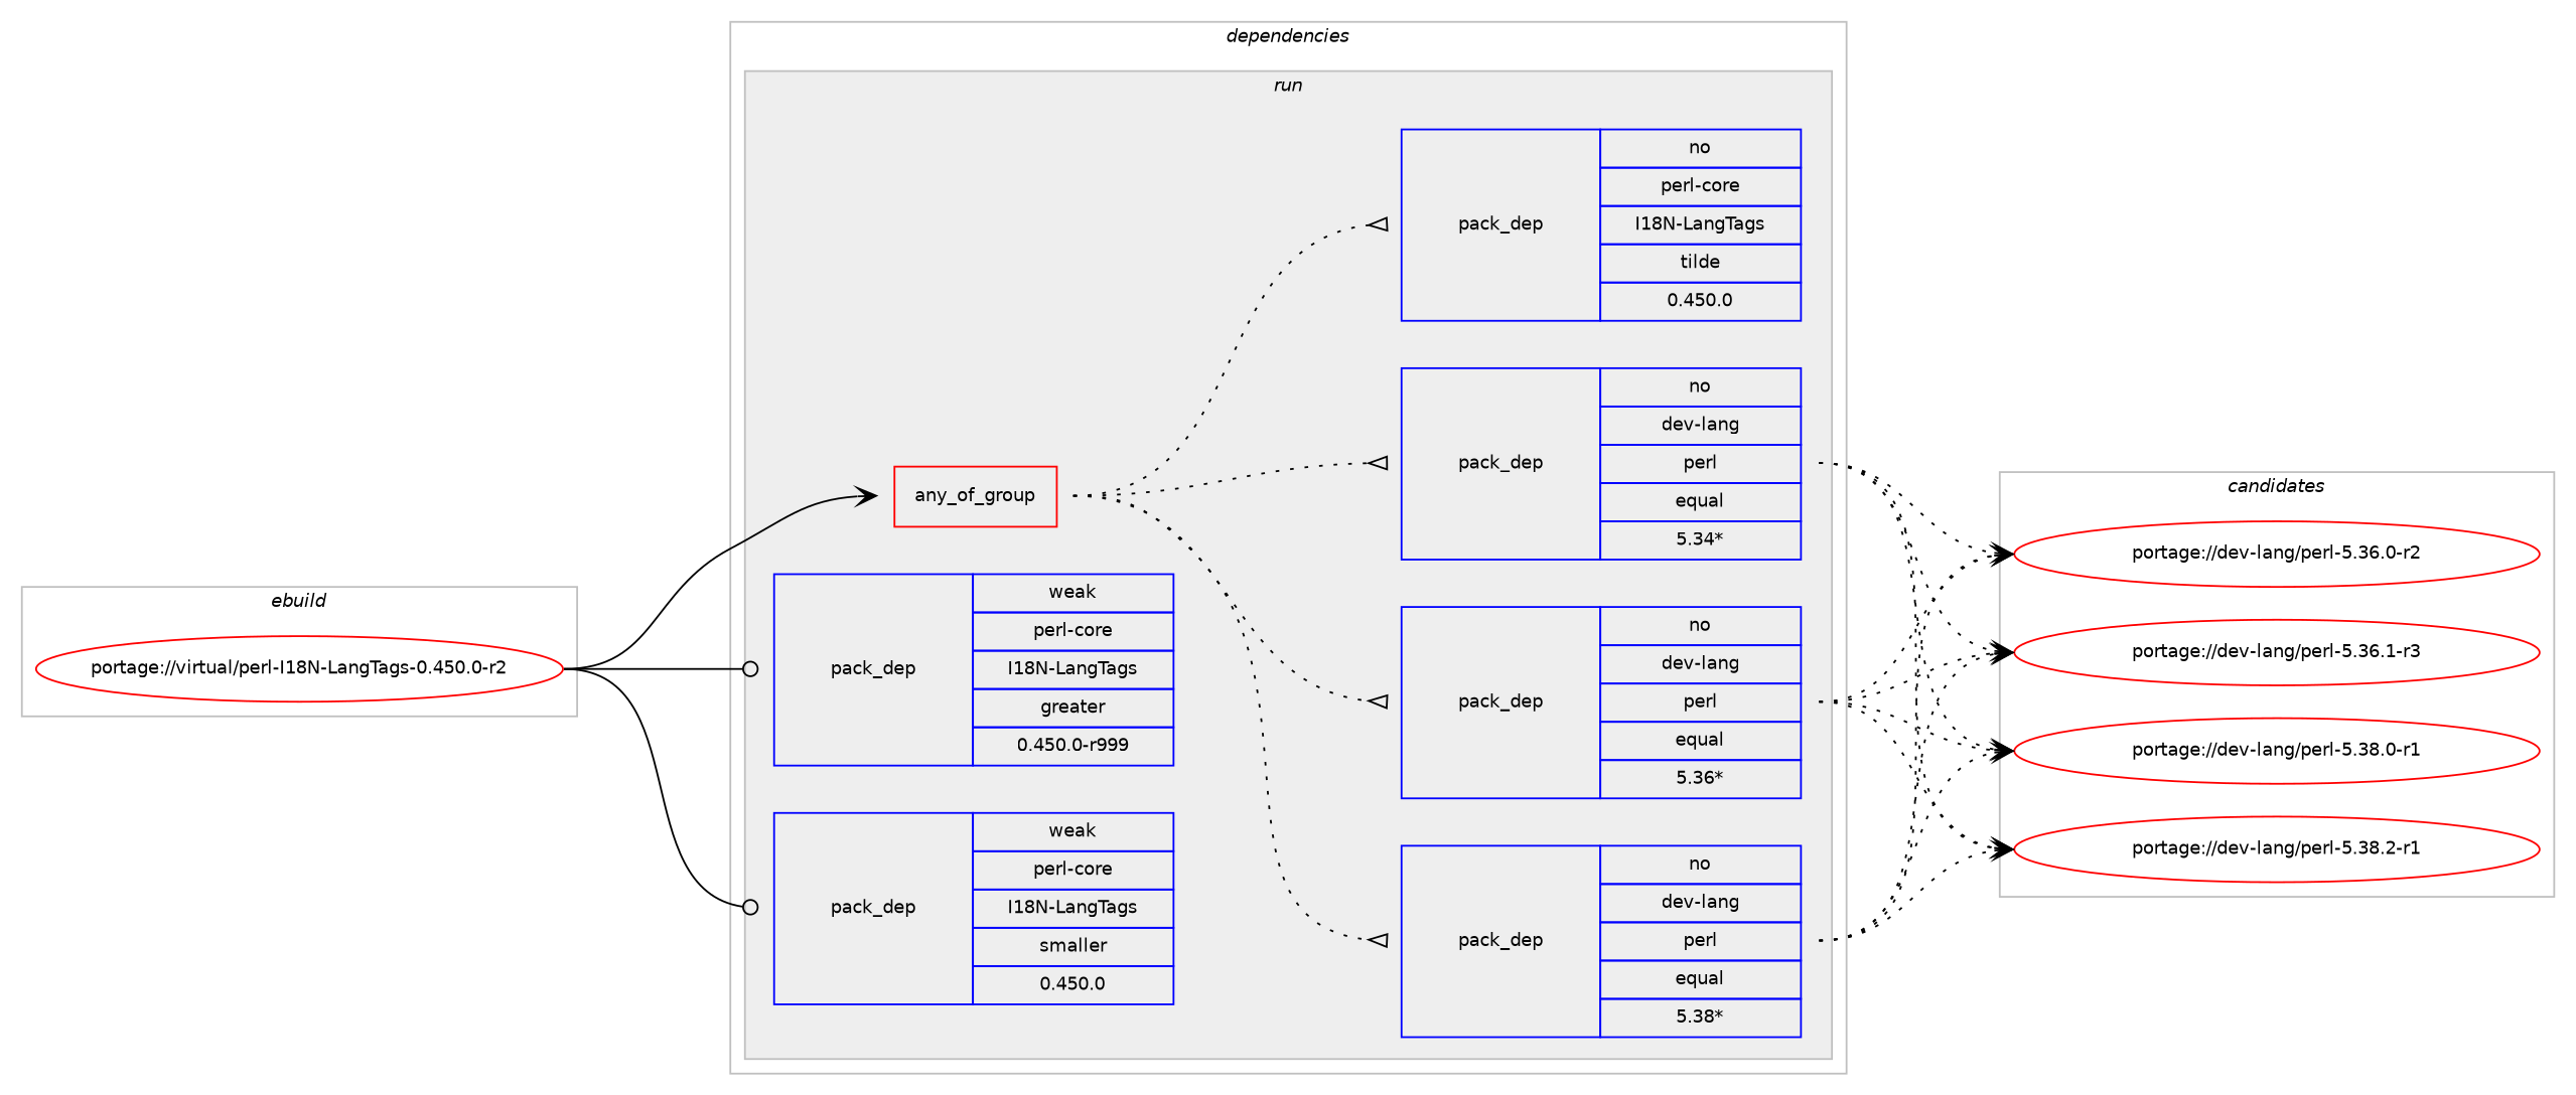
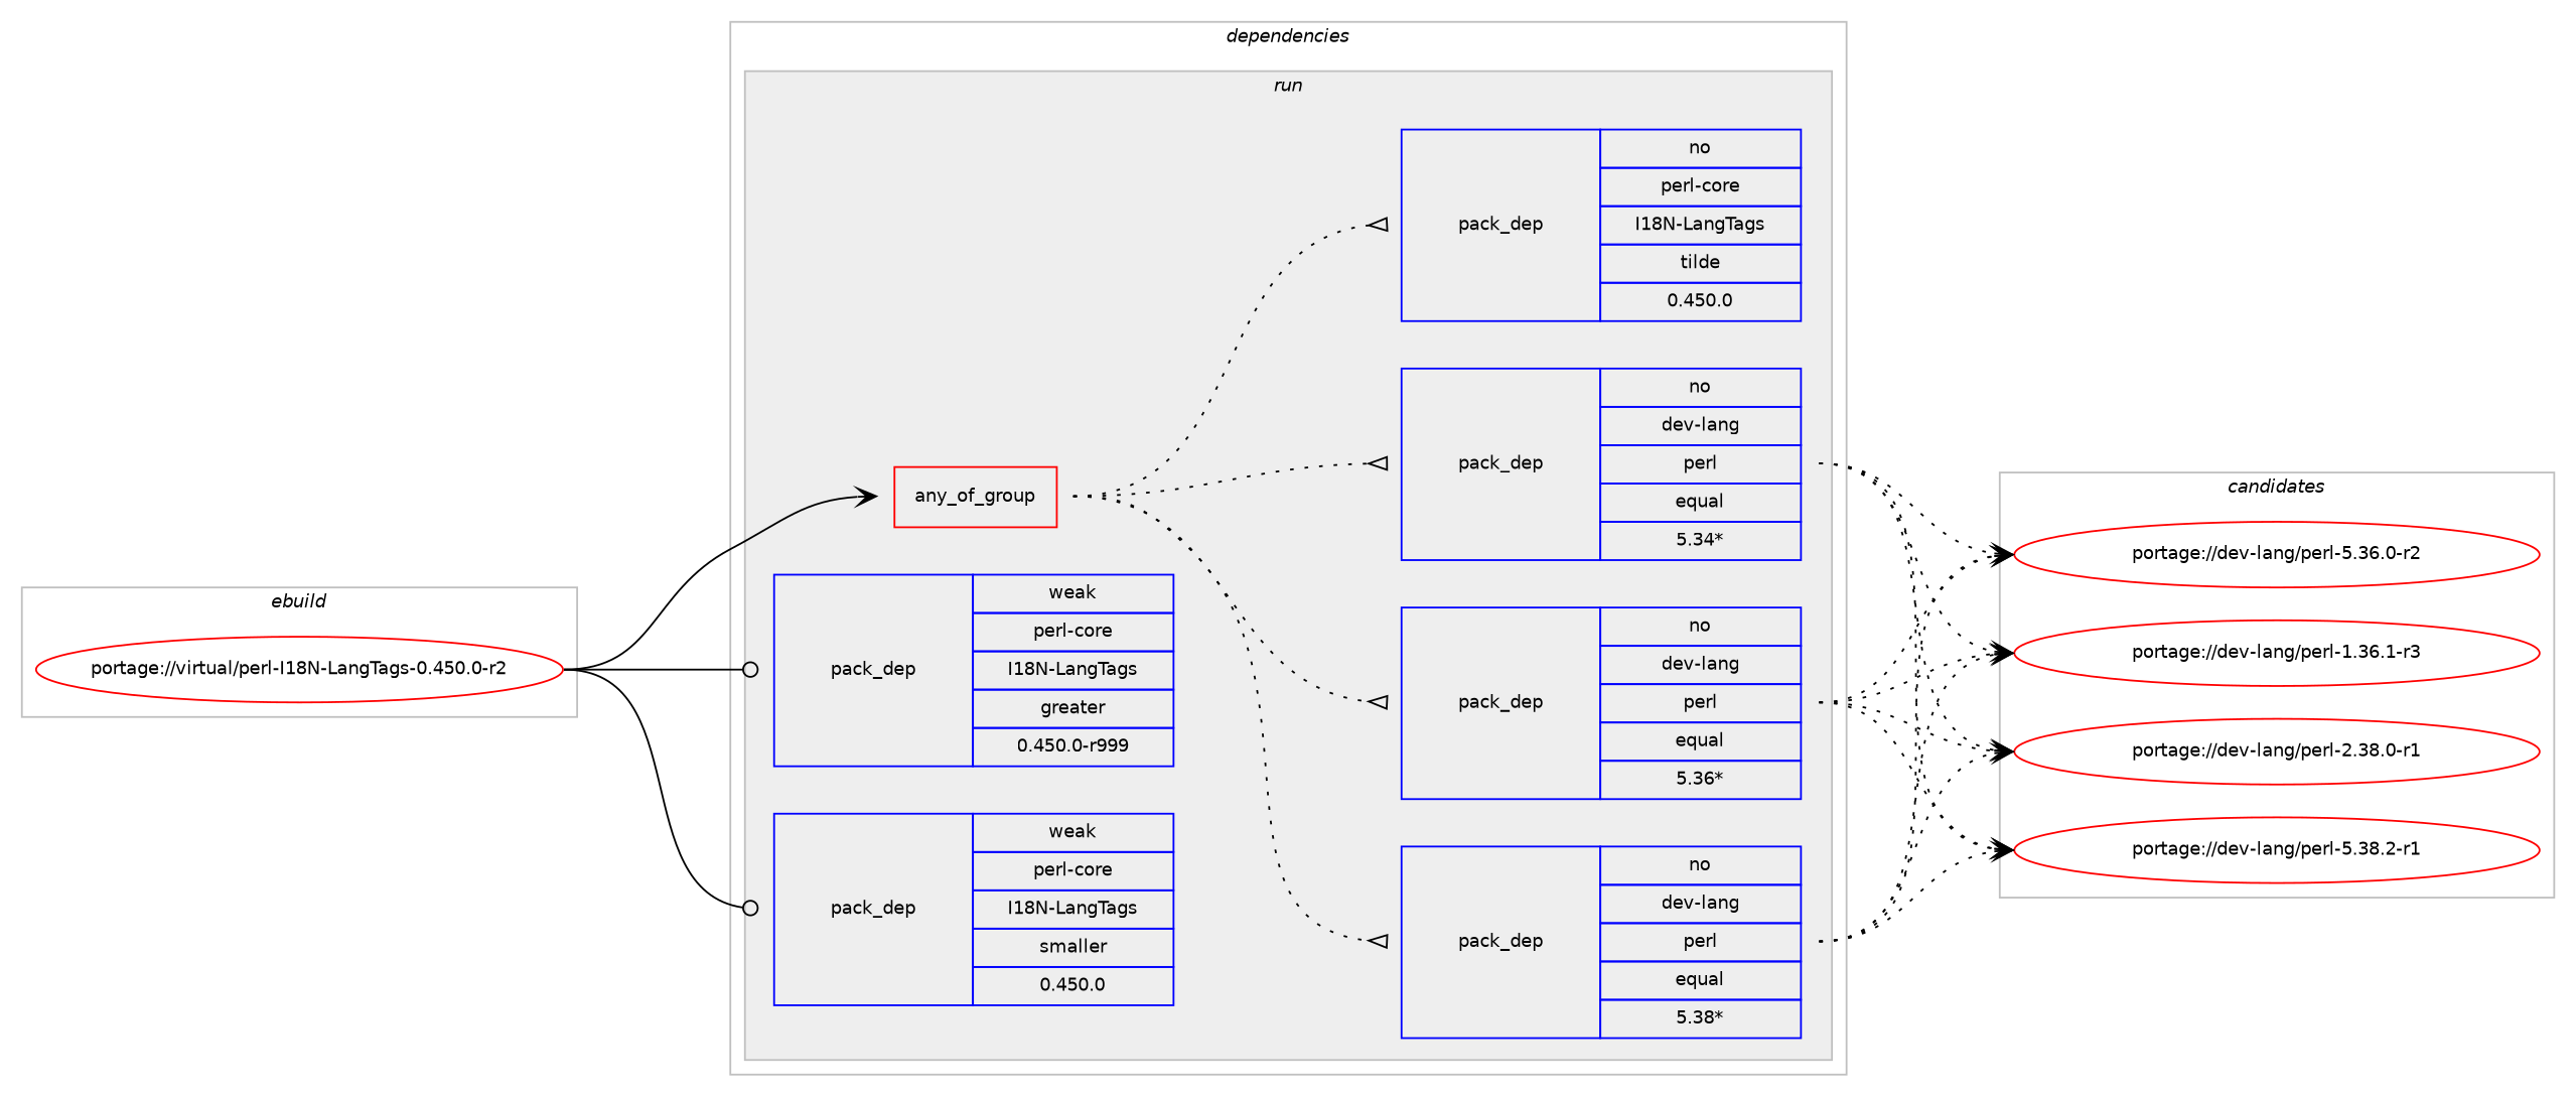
  digraph {
    compound=true
    concentrate=true
    fontname=Helvetica
    fontsize=10
    newrank=true
    rankdir=LR
    ranksep=1.5
    node [color=red fontname=Helvetica fontsize=10 shape=none]
    edge [arrowhead=vee headport=w style=dotted tailport=e weight=100]
    n1 [label="portage://virtual/perl-I18N-LangTags-0.450.0-r2" width=4 shape=""]
    n2 [color=blue label=<<TABLE BORDER="0" CELLBORDER="1" CELLSPACING="0" CELLPADDING="4" WIDTH="220"><TR><TD ROWSPAN="6" CELLPADDING="30">pack_dep</TD></TR><TR><TD WIDTH="110">no</TD></TR><TR><TD>dev-lang</TD></TR><TR><TD>perl</TD></TR><TR><TD>equal</TD></TR><TR><TD>5.38*</TD></TR></TABLE>>]
    n3 [color=blue label=<<TABLE BORDER="0" CELLBORDER="1" CELLSPACING="0" CELLPADDING="4" WIDTH="220"><TR><TD ROWSPAN="6" CELLPADDING="30">pack_dep</TD></TR><TR><TD WIDTH="110">no</TD></TR><TR><TD>dev-lang</TD></TR><TR><TD>perl</TD></TR><TR><TD>equal</TD></TR><TR><TD>5.36*</TD></TR></TABLE>>]
    n4 [color=blue label=<<TABLE BORDER="0" CELLBORDER="1" CELLSPACING="0" CELLPADDING="4" WIDTH="220"><TR><TD ROWSPAN="6" CELLPADDING="30">pack_dep</TD></TR><TR><TD WIDTH="110">no</TD></TR><TR><TD>dev-lang</TD></TR><TR><TD>perl</TD></TR><TR><TD>equal</TD></TR><TR><TD>5.34*</TD></TR></TABLE>>]
    n5 [color=blue label=<<TABLE BORDER="0" CELLBORDER="1" CELLSPACING="0" CELLPADDING="4" WIDTH="220"><TR><TD ROWSPAN="6" CELLPADDING="30">pack_dep</TD></TR><TR><TD WIDTH="110">no</TD></TR><TR><TD>perl-core</TD></TR><TR><TD>I18N-LangTags</TD></TR><TR><TD>tilde</TD></TR><TR><TD>0.450.0</TD></TR></TABLE>>]
    n6 [label=<<TABLE BORDER="0" CELLBORDER="1" CELLSPACING="0" CELLPADDING="4"><TR><TD CELLPADDING="10">any_of_group</TD></TR></TABLE>>]
    n7 [color=blue label=<<TABLE BORDER="0" CELLBORDER="1" CELLSPACING="0" CELLPADDING="4" WIDTH="220"><TR><TD ROWSPAN="6" CELLPADDING="30">pack_dep</TD></TR><TR><TD WIDTH="110">weak</TD></TR><TR><TD>perl-core</TD></TR><TR><TD>I18N-LangTags</TD></TR><TR><TD>greater</TD></TR><TR><TD>0.450.0-r999</TD></TR></TABLE>>]
    n8 [color=blue label=<<TABLE BORDER="0" CELLBORDER="1" CELLSPACING="0" CELLPADDING="4" WIDTH="220"><TR><TD ROWSPAN="6" CELLPADDING="30">pack_dep</TD></TR><TR><TD WIDTH="110">weak</TD></TR><TR><TD>perl-core</TD></TR><TR><TD>I18N-LangTags</TD></TR><TR><TD>smaller</TD></TR><TR><TD>0.450.0</TD></TR></TABLE>>]
    n9 [label="portage://dev-lang/perl-5.36.0-r2" width=4 shape=""]
-   n10 [label="portage://dev-lang/perl-5.36.1-r3" width=4 shape=""]
-   n11 [label="portage://dev-lang/perl-5.38.0-r1" width=4 shape=""]
+   n10 [label="portage://dev-lang/perl-1.36.1-r3" width=4 shape=""]
+   n11 [label="portage://dev-lang/perl-2.38.0-r1" width=4 shape=""]
    n12 [label="portage://dev-lang/perl-5.38.2-r1" width=4 shape=""]
    subgraph cluster_1 {
      color=gray
      label=<<i>ebuild</i>>
      rank=same
      n1
    }
    subgraph cluster_2 {
      color=gray
      label=<<i>dependencies</i>>
      subgraph cluster_3 {
        color=gray
        fillcolor="#eeeeee"
        label=<<i>compile</i>>
        style=filled
      }
      subgraph cluster_4 {
        color=gray
        fillcolor="#eeeeee"
        label=<<i>compile and run</i>>
        style=filled
      }
      subgraph cluster_5 {
        color=gray
        fillcolor="#eeeeee"
        label=<<i>run</i>>
        style=filled
        subgraph sub_6 {
          color=gray
          fillcolor="#eeeeee"
          label=<<i>run</i>>
          style=filled
          n6
          subgraph sub_7 {
            color=gray
            fillcolor="#eeeeee"
            label=<<i>run</i>>
            style=filled
            n2
          }
          subgraph sub_8 {
            color=gray
            fillcolor="#eeeeee"
            label=<<i>run</i>>
            style=filled
            n3
          }
          subgraph sub_9 {
            color=gray
            fillcolor="#eeeeee"
            label=<<i>run</i>>
            style=filled
            n4
          }
          subgraph sub_10 {
            color=gray
            fillcolor="#eeeeee"
            label=<<i>run</i>>
            style=filled
            n5
          }
        }
        subgraph sub_11 {
          color=gray
          fillcolor="#eeeeee"
          label=<<i>run</i>>
          style=filled
          n7
        }
        subgraph sub_12 {
          color=gray
          fillcolor="#eeeeee"
          label=<<i>run</i>>
          style=filled
          n8
        }
      }
    }
    subgraph cluster_13 {
      color=gray
      label=<<i>candidates</i>>
      rank=same
      subgraph sub_14 {
        color=black
        label=<<i>candidates</i>>
        nodesep=1
        rank=same
        n9
        n10
        n11
        n12
      }
      subgraph sub_15 {
        color=black
        label=<<i>candidates</i>>
        nodesep=1
        rank=same
        n9
        n10
        n11
        n12
      }
      subgraph sub_16 {
        color=black
        label=<<i>candidates</i>>
        nodesep=1
        rank=same
        n9
        n10
        n11
        n12
      }
      subgraph sub_17 {
        color=black
        label=<<i>candidates</i>>
        nodesep=1
        rank=same
      }
      subgraph sub_18 {
        color=black
        label=<<i>candidates</i>>
        nodesep=1
        rank=same
      }
      subgraph sub_19 {
        color=black
        label=<<i>candidates</i>>
        nodesep=1
        rank=same
      }
    }
    n1 -> n6 [style=solid weight=20]
    n1 -> n7 [arrowhead=odot style=solid weight=20]
    n1 -> n8 [arrowhead=odot style=solid weight=20]
    n2 -> n9
    n2 -> n10
    n2 -> n11
    n2 -> n12
    n3 -> n9
    n3 -> n10
    n3 -> n11
    n3 -> n12
    n4 -> n9
    n4 -> n10
    n4 -> n11
    n4 -> n12
    n6 -> n2 [arrowhead=oinv weight=20]
    n6 -> n3 [arrowhead=oinv weight=20]
    n6 -> n4 [arrowhead=oinv weight=20]
    n6 -> n5 [arrowhead=oinv weight=20]
  }
